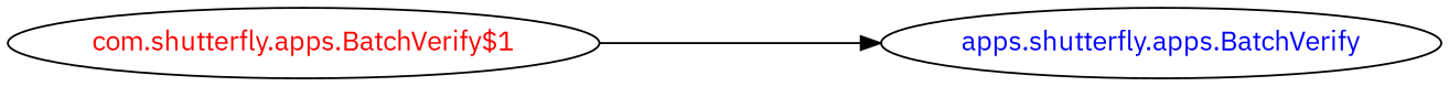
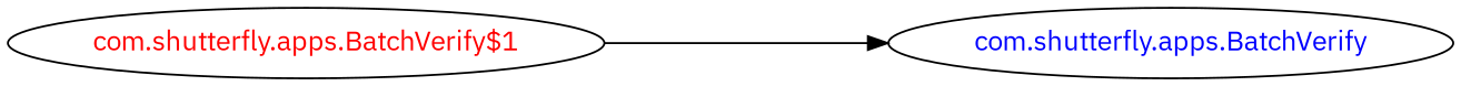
  digraph {
    concentrate=true
    rankdir=LR
    ranksep=2.0
    splines=ortho
    fontname="IBM Plex Sans"
    node [fontname="IBM Plex Sans"]
    "com.shutterfly.apps.BatchVerify$1" [fontcolor=red]
-   "com.shutterfly.apps.BatchVerify" [fontcolor=blue label="apps.shutterfly.apps.BatchVerify"]
+   "com.shutterfly.apps.BatchVerify" [fontcolor=blue]
    "com.shutterfly.apps.BatchVerify$1" -> "com.shutterfly.apps.BatchVerify" [fontname="IBM Plex Sans"]
  }
